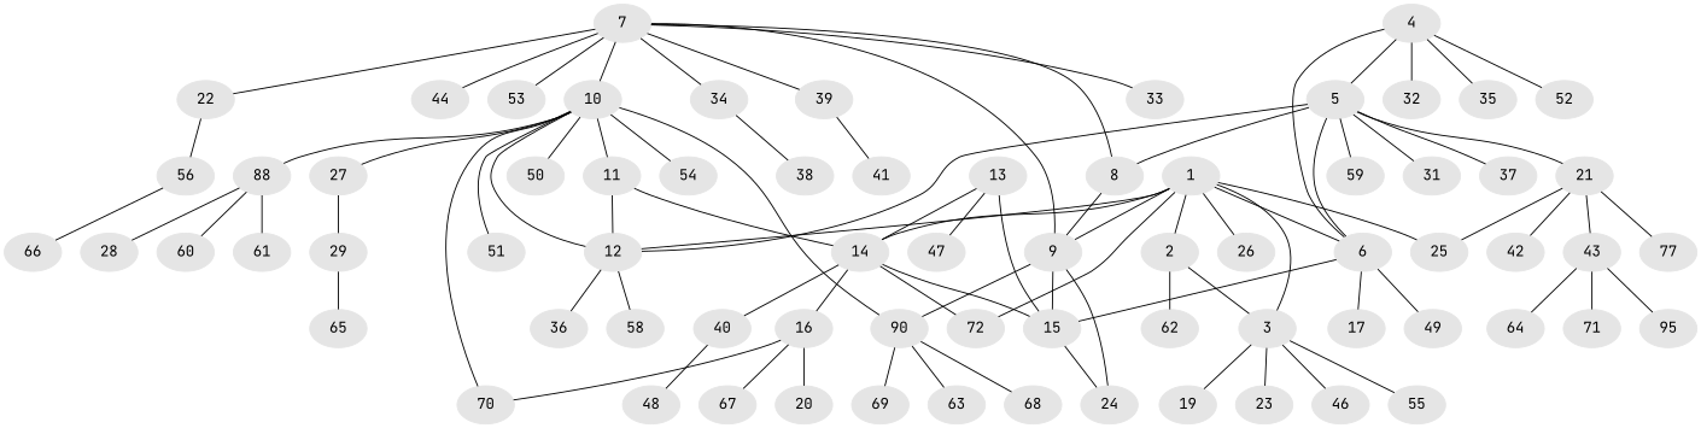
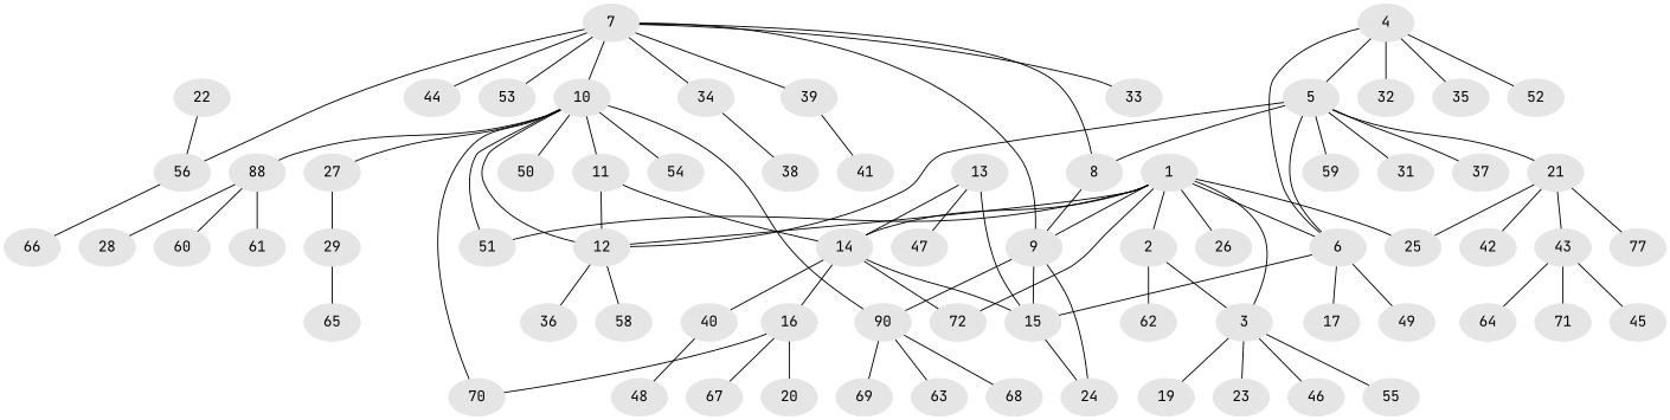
  graph {
    fontname="JetBrains Mono"
    node [color=gray90 fontname="JetBrains Mono" style=filled]
    edge [fontname="JetBrains Mono"]
    1
    2
    3
    6
    9
    12
    14
    25
    26
    51
    72
    62
    19
    23
    46
    55
    15
    17
    49
    24
    n21 [label=90]
    36
    58
    16
    40
    4
    5
    32
    35
    52
    8
    21
    31
    37
    59
    42
    43
    n38 [label=77]
    7
    10
    22
    33
    34
    39
    44
    53
    11
    n48 [label=88]
    27
    50
    54
    70
    56
    38
    41
    63
    68
    69
    28
    60
    61
    29
    13
    47
    20
    67
    48
-   45 [label=95]
+   45
    64
    71
    66
    65
    1 -- 2
    1 -- 3
    1 -- 6
    1 -- 9
    1 -- 12
    1 -- 14
    1 -- 25
    1 -- 26
+   1 -- 51
    1 -- 72
    2 -- 3
    2 -- 62
    3 -- 19
    3 -- 23
    3 -- 46
    3 -- 55
    6 -- 15
    6 -- 17
    6 -- 49
    9 -- 15
    9 -- 24
    9 -- n21
    12 -- 36
    12 -- 58
    14 -- 72
    14 -- 15
    14 -- 16
    14 -- 40
    15 -- 24
    n21 -- 63
    n21 -- 68
    n21 -- 69
    16 -- 70
    16 -- 20
    16 -- 67
    40 -- 48
    4 -- 6
    4 -- 5
    4 -- 32
    4 -- 35
    4 -- 52
    5 -- 6
    5 -- 12
    5 -- 8
    5 -- 21
    5 -- 31
    5 -- 37
    5 -- 59
    8 -- 9
    21 -- 25
    21 -- 42
    21 -- 43
    21 -- n38
    43 -- 45
    43 -- 64
    43 -- 71
    7 -- 9
    7 -- 8
    7 -- 10
-   7 -- 22
+   7 -- 56
    7 -- 33
    7 -- 34
    7 -- 39
    7 -- 44
    7 -- 53
    10 -- 12
    10 -- 51
    10 -- n21
    10 -- 11
    10 -- n48
    10 -- 27
    10 -- 50
    10 -- 54
    10 -- 70
    22 -- 56
    34 -- 38
    39 -- 41
    11 -- 12
    11 -- 14
    n48 -- 28
    n48 -- 60
    n48 -- 61
    27 -- 29
    56 -- 66
    29 -- 65
    13 -- 14
    13 -- 15
    13 -- 47
  }
